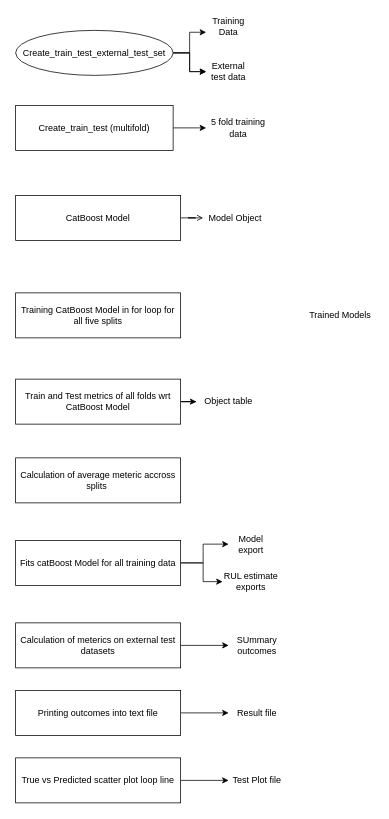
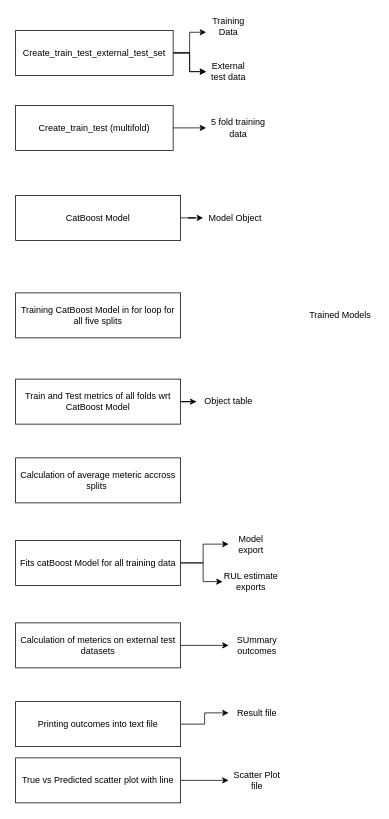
  <mxCell id="0" />
  <mxCell id="1" parent="0" />
  <mxCell id="2" value="" style="edgeStyle=orthogonalEdgeStyle;rounded=0;orthogonalLoop=1;jettySize=auto;html=1;" edge="1" parent="1" source="5" target="7"><mxGeometry relative="1" as="geometry" /></mxCell>
  <mxCell id="3" value="" style="edgeStyle=orthogonalEdgeStyle;rounded=0;orthogonalLoop=1;jettySize=auto;html=1;" edge="1" parent="1" source="5" target="7"><mxGeometry relative="1" as="geometry" /></mxCell>
  <mxCell id="4" style="edgeStyle=orthogonalEdgeStyle;rounded=0;orthogonalLoop=1;jettySize=auto;html=1;entryX=0;entryY=0.75;entryDx=0;entryDy=0;" edge="1" parent="1" source="5" target="6"><mxGeometry relative="1" as="geometry" /></mxCell>
- <mxCell id="5" value="Create_train_test_external_test_set" style="ellipse;whiteSpace=wrap;html=1;" vertex="1" parent="1"><mxGeometry x="20" y="40" width="210" height="60" as="geometry" /></mxCell>
+ <mxCell id="5" value="Create_train_test_external_test_set" style="rounded=0;whiteSpace=wrap;html=1;" vertex="1" parent="1"><mxGeometry x="20" y="40" width="210" height="60" as="geometry" /></mxCell>
  <mxCell id="6" value="Training Data" style="text;html=1;strokeColor=none;fillColor=none;align=center;verticalAlign=middle;whiteSpace=wrap;rounded=0;" vertex="1" parent="1"><mxGeometry x="274" y="20" width="60" height="30" as="geometry" /></mxCell>
  <mxCell id="7" value="External test data" style="text;html=1;strokeColor=none;fillColor=none;align=center;verticalAlign=middle;whiteSpace=wrap;rounded=0;" vertex="1" parent="1"><mxGeometry x="274" y="80" width="60" height="30" as="geometry" /></mxCell>
- <mxCell id="8" value="" style="edgeStyle=orthogonalEdgeStyle;rounded=0;orthogonalLoop=1;jettySize=auto;html=1;endArrow=open;" edge="1" parent="1" source="9" target="31"><mxGeometry relative="1" as="geometry" /></mxCell>
+ <mxCell id="8" value="" style="edgeStyle=orthogonalEdgeStyle;rounded=0;orthogonalLoop=1;jettySize=auto;html=1;" edge="1" parent="1" source="9" target="31"><mxGeometry relative="1" as="geometry" /></mxCell>
  <mxCell id="9" value="CatBoost Model" style="rounded=0;whiteSpace=wrap;html=1;" vertex="1" parent="1"><mxGeometry x="20" y="260" width="220" height="60" as="geometry" /></mxCell>
  <mxCell id="10" value="" style="edgeStyle=orthogonalEdgeStyle;rounded=0;orthogonalLoop=1;jettySize=auto;html=1;" edge="1" parent="1" source="11" target="30"><mxGeometry relative="1" as="geometry" /></mxCell>
  <mxCell id="11" value="Create_train_test (multifold)" style="rounded=0;whiteSpace=wrap;html=1;" vertex="1" parent="1"><mxGeometry x="20" y="140" width="210" height="60" as="geometry" /></mxCell>
  <mxCell id="12" value="Training CatBoost Model in for loop for all five splits" style="rounded=0;whiteSpace=wrap;html=1;" vertex="1" parent="1"><mxGeometry x="20" y="390" width="220" height="60" as="geometry" /></mxCell>
  <mxCell id="13" value="" style="edgeStyle=orthogonalEdgeStyle;rounded=0;orthogonalLoop=1;jettySize=auto;html=1;" edge="1" parent="1" source="14" target="33"><mxGeometry relative="1" as="geometry" /></mxCell>
  <mxCell id="14" value="Train and Test metrics of all folds wrt CatBoost Model" style="rounded=0;whiteSpace=wrap;html=1;" vertex="1" parent="1"><mxGeometry x="20" y="505" width="220" height="60" as="geometry" /></mxCell>
  <mxCell id="15" value="Calculation of average meteric accross splits&amp;nbsp;" style="rounded=0;whiteSpace=wrap;html=1;" vertex="1" parent="1"><mxGeometry x="20" y="610" width="220" height="60" as="geometry" /></mxCell>
  <mxCell id="16" style="edgeStyle=orthogonalEdgeStyle;rounded=0;orthogonalLoop=1;jettySize=auto;html=1;exitX=1;exitY=0.5;exitDx=0;exitDy=0;" edge="1" parent="1" source="18" target="19"><mxGeometry relative="1" as="geometry"><Array as="points"><mxPoint x="270" y="750" /><mxPoint x="270" y="725" /></Array></mxGeometry></mxCell>
  <mxCell id="17" style="edgeStyle=orthogonalEdgeStyle;rounded=0;orthogonalLoop=1;jettySize=auto;html=1;exitX=1;exitY=0.5;exitDx=0;exitDy=0;entryX=0;entryY=0.5;entryDx=0;entryDy=0;" edge="1" parent="1" source="18" target="20"><mxGeometry relative="1" as="geometry"><Array as="points"><mxPoint x="270" y="750" /><mxPoint x="270" y="775" /></Array></mxGeometry></mxCell>
  <mxCell id="18" value="Fits catBoost Model for all training data" style="rounded=0;whiteSpace=wrap;html=1;" vertex="1" parent="1"><mxGeometry x="20" y="720" width="220" height="60" as="geometry" /></mxCell>
  <mxCell id="19" value="Model export" style="text;html=1;strokeColor=none;fillColor=none;align=center;verticalAlign=middle;whiteSpace=wrap;rounded=0;" vertex="1" parent="1"><mxGeometry x="304" y="710" width="60" height="30" as="geometry" /></mxCell>
  <mxCell id="20" value="RUL estimate exports" style="text;html=1;strokeColor=none;fillColor=none;align=center;verticalAlign=middle;whiteSpace=wrap;rounded=0;" vertex="1" parent="1"><mxGeometry x="296" y="760" width="76" height="30" as="geometry" /></mxCell>
  <mxCell id="21" value="" style="edgeStyle=orthogonalEdgeStyle;rounded=0;orthogonalLoop=1;jettySize=auto;html=1;" edge="1" parent="1" source="22" target="23"><mxGeometry relative="1" as="geometry" /></mxCell>
  <mxCell id="22" value="Calculation of meterics on external test datasets" style="rounded=0;whiteSpace=wrap;html=1;" vertex="1" parent="1"><mxGeometry x="20" y="830" width="220" height="60" as="geometry" /></mxCell>
  <mxCell id="23" value="SUmmary outcomes" style="text;html=1;strokeColor=none;fillColor=none;align=center;verticalAlign=middle;whiteSpace=wrap;rounded=0;" vertex="1" parent="1"><mxGeometry x="304" y="845" width="76" height="30" as="geometry" /></mxCell>
  <mxCell id="24" value="" style="edgeStyle=orthogonalEdgeStyle;rounded=0;orthogonalLoop=1;jettySize=auto;html=1;" edge="1" parent="1" source="25" target="26"><mxGeometry relative="1" as="geometry" /></mxCell>
- <mxCell id="25" value="Printing outcomes into text file" style="rounded=0;whiteSpace=wrap;html=1;" vertex="1" parent="1"><mxGeometry x="20" y="920" width="220" height="60" as="geometry" /></mxCell>
+ <mxCell id="25" value="Printing outcomes into text file" style="rounded=0;whiteSpace=wrap;html=1;" vertex="1" parent="1"><mxGeometry x="20" y="935" width="220" height="60" as="geometry" /></mxCell>
  <mxCell id="26" value="Result file" style="text;html=1;strokeColor=none;fillColor=none;align=center;verticalAlign=middle;whiteSpace=wrap;rounded=0;" vertex="1" parent="1"><mxGeometry x="304" y="935" width="76" height="30" as="geometry" /></mxCell>
  <mxCell id="27" value="" style="edgeStyle=orthogonalEdgeStyle;rounded=0;orthogonalLoop=1;jettySize=auto;html=1;" edge="1" parent="1" source="28" target="29"><mxGeometry relative="1" as="geometry" /></mxCell>
- <mxCell id="28" value="True vs Predicted scatter plot loop line" style="rounded=0;whiteSpace=wrap;html=1;" vertex="1" parent="1"><mxGeometry x="20" y="1010" width="220" height="60" as="geometry" /></mxCell>
- <mxCell id="29" value="Test Plot file" style="text;html=1;strokeColor=none;fillColor=none;align=center;verticalAlign=middle;whiteSpace=wrap;rounded=0;" vertex="1" parent="1"><mxGeometry x="304" y="1025" width="76" height="30" as="geometry" /></mxCell>
+ <mxCell id="28" value="True vs Predicted scatter plot with line" style="rounded=0;whiteSpace=wrap;html=1;" vertex="1" parent="1"><mxGeometry x="20" y="1010" width="220" height="60" as="geometry" /></mxCell>
+ <mxCell id="29" value="Scatter Plot file" style="text;html=1;strokeColor=none;fillColor=none;align=center;verticalAlign=middle;whiteSpace=wrap;rounded=0;" vertex="1" parent="1"><mxGeometry x="304" y="1025" width="76" height="30" as="geometry" /></mxCell>
  <mxCell id="30" value="5 fold training data" style="text;html=1;strokeColor=none;fillColor=none;align=center;verticalAlign=middle;whiteSpace=wrap;rounded=0;" vertex="1" parent="1"><mxGeometry x="274" y="155" width="86" height="30" as="geometry" /></mxCell>
  <mxCell id="31" value="Model Object" style="text;html=1;strokeColor=none;fillColor=none;align=center;verticalAlign=middle;whiteSpace=wrap;rounded=0;" vertex="1" parent="1"><mxGeometry x="270" y="275" width="86" height="30" as="geometry" /></mxCell>
  <mxCell id="32" value="Trained Models" style="text;html=1;strokeColor=none;fillColor=none;align=center;verticalAlign=middle;whiteSpace=wrap;rounded=0;" vertex="1" parent="1"><mxGeometry x="410" y="405" width="86" height="30" as="geometry" /></mxCell>
  <mxCell id="33" value="Object table" style="text;html=1;strokeColor=none;fillColor=none;align=center;verticalAlign=middle;whiteSpace=wrap;rounded=0;" vertex="1" parent="1"><mxGeometry x="261" y="520" width="86" height="30" as="geometry" /></mxCell>
